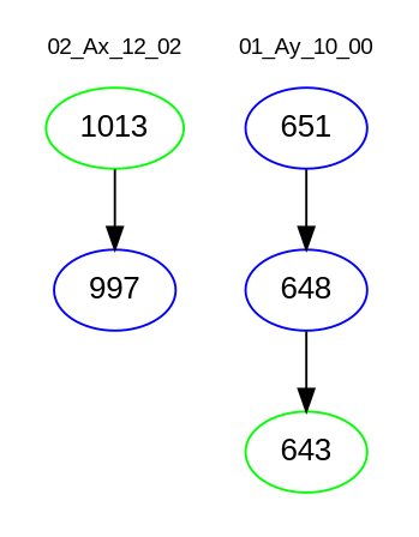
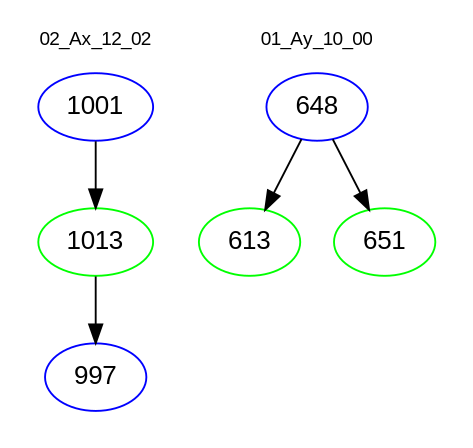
  digraph {
    fontname="Liberation Sans"
    node [color=blue fontname="Liberation Sans"]
    edge [color=black fontname="Liberation Sans"]
+   n1 [label=1001]
    n2 [label=997]
    n3 [color=green label=1013]
    n4 [label=648]
-   n5 [color=green label=643]
-   n6 [label=651]
+   n5 [color=green label=613]
+   n6 [color=green label=651]
    subgraph cluster_1 {
      color=white
      fontsize=10
      label="02_Ax_12_02"
+     n1
      n2
      n3
    }
    subgraph cluster_2 {
      color=white
      fontsize=10
      label="01_Ay_10_00"
      n4
      n5
      n6
    }
+   n1 -> n3
    n3 -> n2
    n4 -> n5
-   n6 -> n4
+   n4 -> n6
  }
